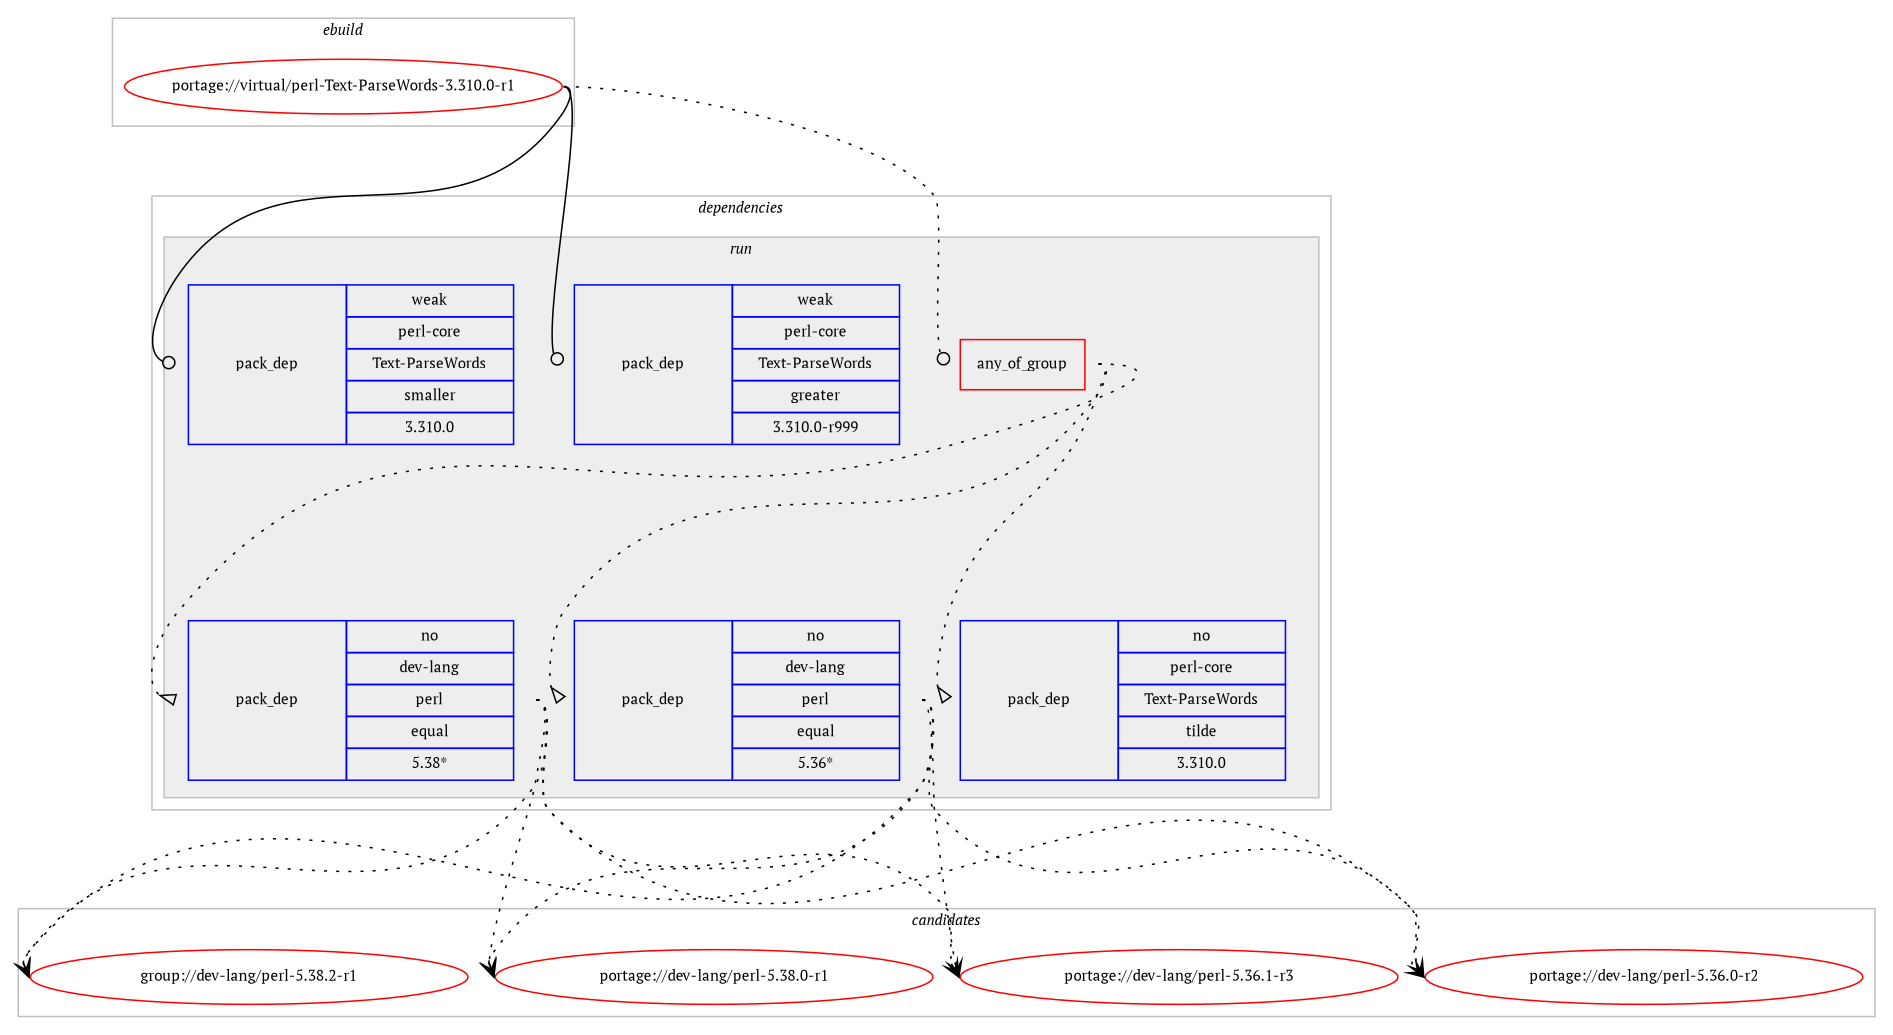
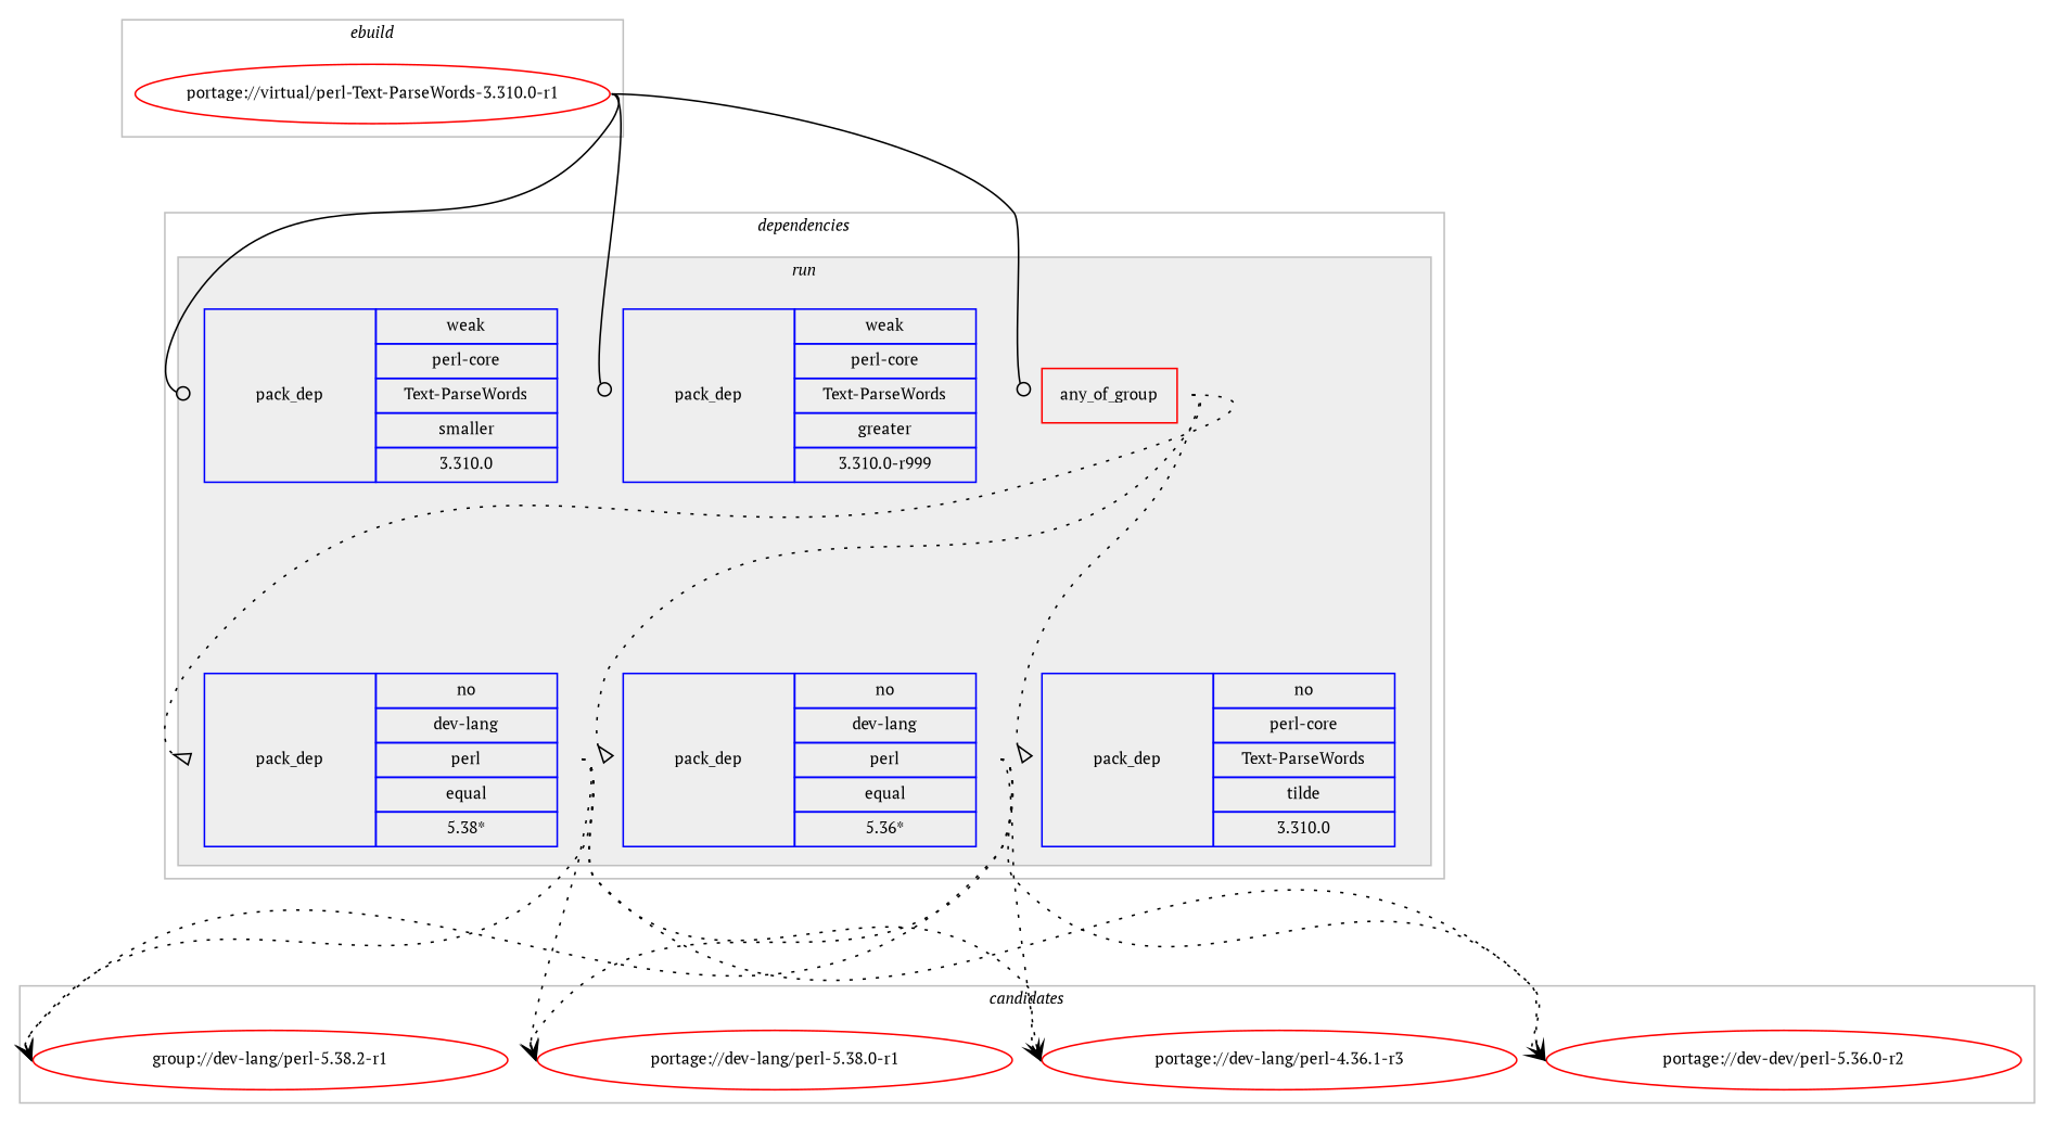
  digraph {
    compound=true
    concentrate=true
    fontname="PT Serif"
    fontsize=10
    newrank=true
    rankdir=TB
    ranksep=1.5
    node [color=red fontname="PT Serif" fontsize=10 shape=none]
    edge [arrowhead=vee fontname="PT Serif" headport=w style=dotted tailport=e weight=100]
    n1 [label="portage://virtual/perl-Text-ParseWords-3.310.0-r1" width=4 shape=""]
    n2 [color=blue label=<<TABLE BORDER="0" CELLBORDER="1" CELLSPACING="0" CELLPADDING="4" WIDTH="220"><TR><TD ROWSPAN="6" CELLPADDING="30">pack_dep</TD></TR><TR><TD WIDTH="110">no</TD></TR><TR><TD>dev-lang</TD></TR><TR><TD>perl</TD></TR><TR><TD>equal</TD></TR><TR><TD>5.38*</TD></TR></TABLE>>]
    n3 [color=blue label=<<TABLE BORDER="0" CELLBORDER="1" CELLSPACING="0" CELLPADDING="4" WIDTH="220"><TR><TD ROWSPAN="6" CELLPADDING="30">pack_dep</TD></TR><TR><TD WIDTH="110">no</TD></TR><TR><TD>dev-lang</TD></TR><TR><TD>perl</TD></TR><TR><TD>equal</TD></TR><TR><TD>5.36*</TD></TR></TABLE>>]
    n4 [color=blue label=<<TABLE BORDER="0" CELLBORDER="1" CELLSPACING="0" CELLPADDING="4" WIDTH="220"><TR><TD ROWSPAN="6" CELLPADDING="30">pack_dep</TD></TR><TR><TD WIDTH="110">no</TD></TR><TR><TD>perl-core</TD></TR><TR><TD>Text-ParseWords</TD></TR><TR><TD>tilde</TD></TR><TR><TD>3.310.0</TD></TR></TABLE>>]
    n5 [label=<<TABLE BORDER="0" CELLBORDER="1" CELLSPACING="0" CELLPADDING="4"><TR><TD CELLPADDING="10">any_of_group</TD></TR></TABLE>>]
    n6 [color=blue label=<<TABLE BORDER="0" CELLBORDER="1" CELLSPACING="0" CELLPADDING="4" WIDTH="220"><TR><TD ROWSPAN="6" CELLPADDING="30">pack_dep</TD></TR><TR><TD WIDTH="110">weak</TD></TR><TR><TD>perl-core</TD></TR><TR><TD>Text-ParseWords</TD></TR><TR><TD>greater</TD></TR><TR><TD>3.310.0-r999</TD></TR></TABLE>>]
    n7 [color=blue label=<<TABLE BORDER="0" CELLBORDER="1" CELLSPACING="0" CELLPADDING="4" WIDTH="220"><TR><TD ROWSPAN="6" CELLPADDING="30">pack_dep</TD></TR><TR><TD WIDTH="110">weak</TD></TR><TR><TD>perl-core</TD></TR><TR><TD>Text-ParseWords</TD></TR><TR><TD>smaller</TD></TR><TR><TD>3.310.0</TD></TR></TABLE>>]
-   n8 [label="portage://dev-lang/perl-5.36.0-r2" width=4 shape=""]
-   n9 [label="portage://dev-lang/perl-5.36.1-r3" width=4 shape=""]
+   n8 [label="portage://dev-dev/perl-5.36.0-r2" width=4 shape=""]
+   n9 [label="portage://dev-lang/perl-4.36.1-r3" width=4 shape=""]
    n10 [label="portage://dev-lang/perl-5.38.0-r1" width=4 shape=""]
    n11 [label="group://dev-lang/perl-5.38.2-r1" width=4 shape=""]
    subgraph cluster_1 {
      color=gray
      label=<<i>ebuild</i>>
      rank=same
      n1
    }
    subgraph cluster_2 {
      color=gray
      label=<<i>dependencies</i>>
      subgraph cluster_3 {
        color=gray
        fillcolor="#eeeeee"
        label=<<i>compile</i>>
        style=filled
      }
      subgraph cluster_4 {
        color=gray
        fillcolor="#eeeeee"
        label=<<i>compile and run</i>>
        style=filled
      }
      subgraph cluster_5 {
        color=gray
        fillcolor="#eeeeee"
        label=<<i>run</i>>
        style=filled
        subgraph sub_6 {
          color=gray
          fillcolor="#eeeeee"
          label=<<i>run</i>>
          style=filled
          n5
          subgraph sub_7 {
            color=gray
            fillcolor="#eeeeee"
            label=<<i>run</i>>
            style=filled
            n2
          }
          subgraph sub_8 {
            color=gray
            fillcolor="#eeeeee"
            label=<<i>run</i>>
            style=filled
            n3
          }
          subgraph sub_9 {
            color=gray
            fillcolor="#eeeeee"
            label=<<i>run</i>>
            style=filled
            n4
          }
        }
        subgraph sub_10 {
          color=gray
          fillcolor="#eeeeee"
          label=<<i>run</i>>
          style=filled
          n6
        }
        subgraph sub_11 {
          color=gray
          fillcolor="#eeeeee"
          label=<<i>run</i>>
          style=filled
          n7
        }
      }
    }
    subgraph cluster_12 {
      color=gray
      label=<<i>candidates</i>>
      rank=same
      subgraph sub_13 {
        color=black
        label=<<i>candidates</i>>
        nodesep=1
        rank=same
        n8
        n9
        n10
        n11
      }
      subgraph sub_14 {
        color=black
        label=<<i>candidates</i>>
        nodesep=1
        rank=same
        n8
        n9
        n10
        n11
      }
      subgraph sub_15 {
        color=black
        label=<<i>candidates</i>>
        nodesep=1
        rank=same
      }
      subgraph sub_16 {
        color=black
        label=<<i>candidates</i>>
        nodesep=1
        rank=same
      }
      subgraph sub_17 {
        color=black
        label=<<i>candidates</i>>
        nodesep=1
        rank=same
      }
    }
-   n1 -> n5 [arrowhead=odot weight=20]
+   n1 -> n5 [arrowhead=odot style=solid weight=20]
    n1 -> n6 [arrowhead=odot style=solid weight=20]
    n1 -> n7 [arrowhead=odot style=solid weight=20]
    n2 -> n8
    n2 -> n9
    n2 -> n10
    n2 -> n11
    n3 -> n8
    n3 -> n9
    n3 -> n10
    n3 -> n11
    n5 -> n2 [arrowhead=oinv weight=20]
    n5 -> n3 [arrowhead=oinv weight=20]
    n5 -> n4 [arrowhead=oinv weight=20]
  }
